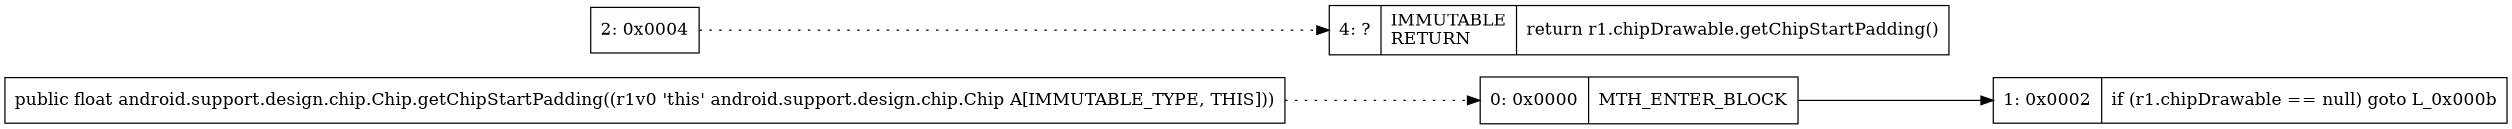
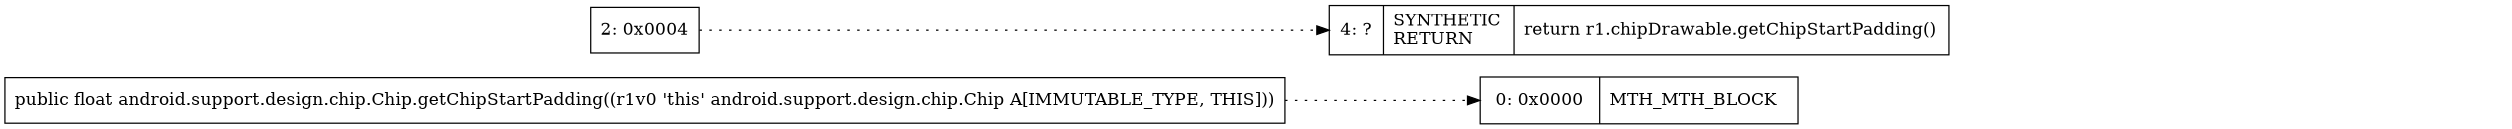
  digraph {
    rankdir=LR
    node [shape=record]
    edge [style=dotted]
-   n1 [label="{0\:\ 0x0000|MTH_ENTER_BLOCK\l}"]
-   n2 [label="{1\:\ 0x0002|if (r1.chipDrawable == null) goto L_0x000b\l}"]
+   n1 [label="{0\:\ 0x0000|MTH_MTH_BLOCK\l}"]
    n3 [label="{2\:\ 0x0004}"]
-   n4 [label="{4\:\ ?|IMMUTABLE\lRETURN\l|return r1.chipDrawable.getChipStartPadding()\l}"]
+   n4 [label="{4\:\ ?|SYNTHETIC\lRETURN\l|return r1.chipDrawable.getChipStartPadding()\l}"]
    n5 [label="{public float android.support.design.chip.Chip.getChipStartPadding((r1v0 'this' android.support.design.chip.Chip A[IMMUTABLE_TYPE, THIS])) }"]
-   n1 -> n2 [style=solid]
    n3 -> n4
    n5 -> n1
  }
